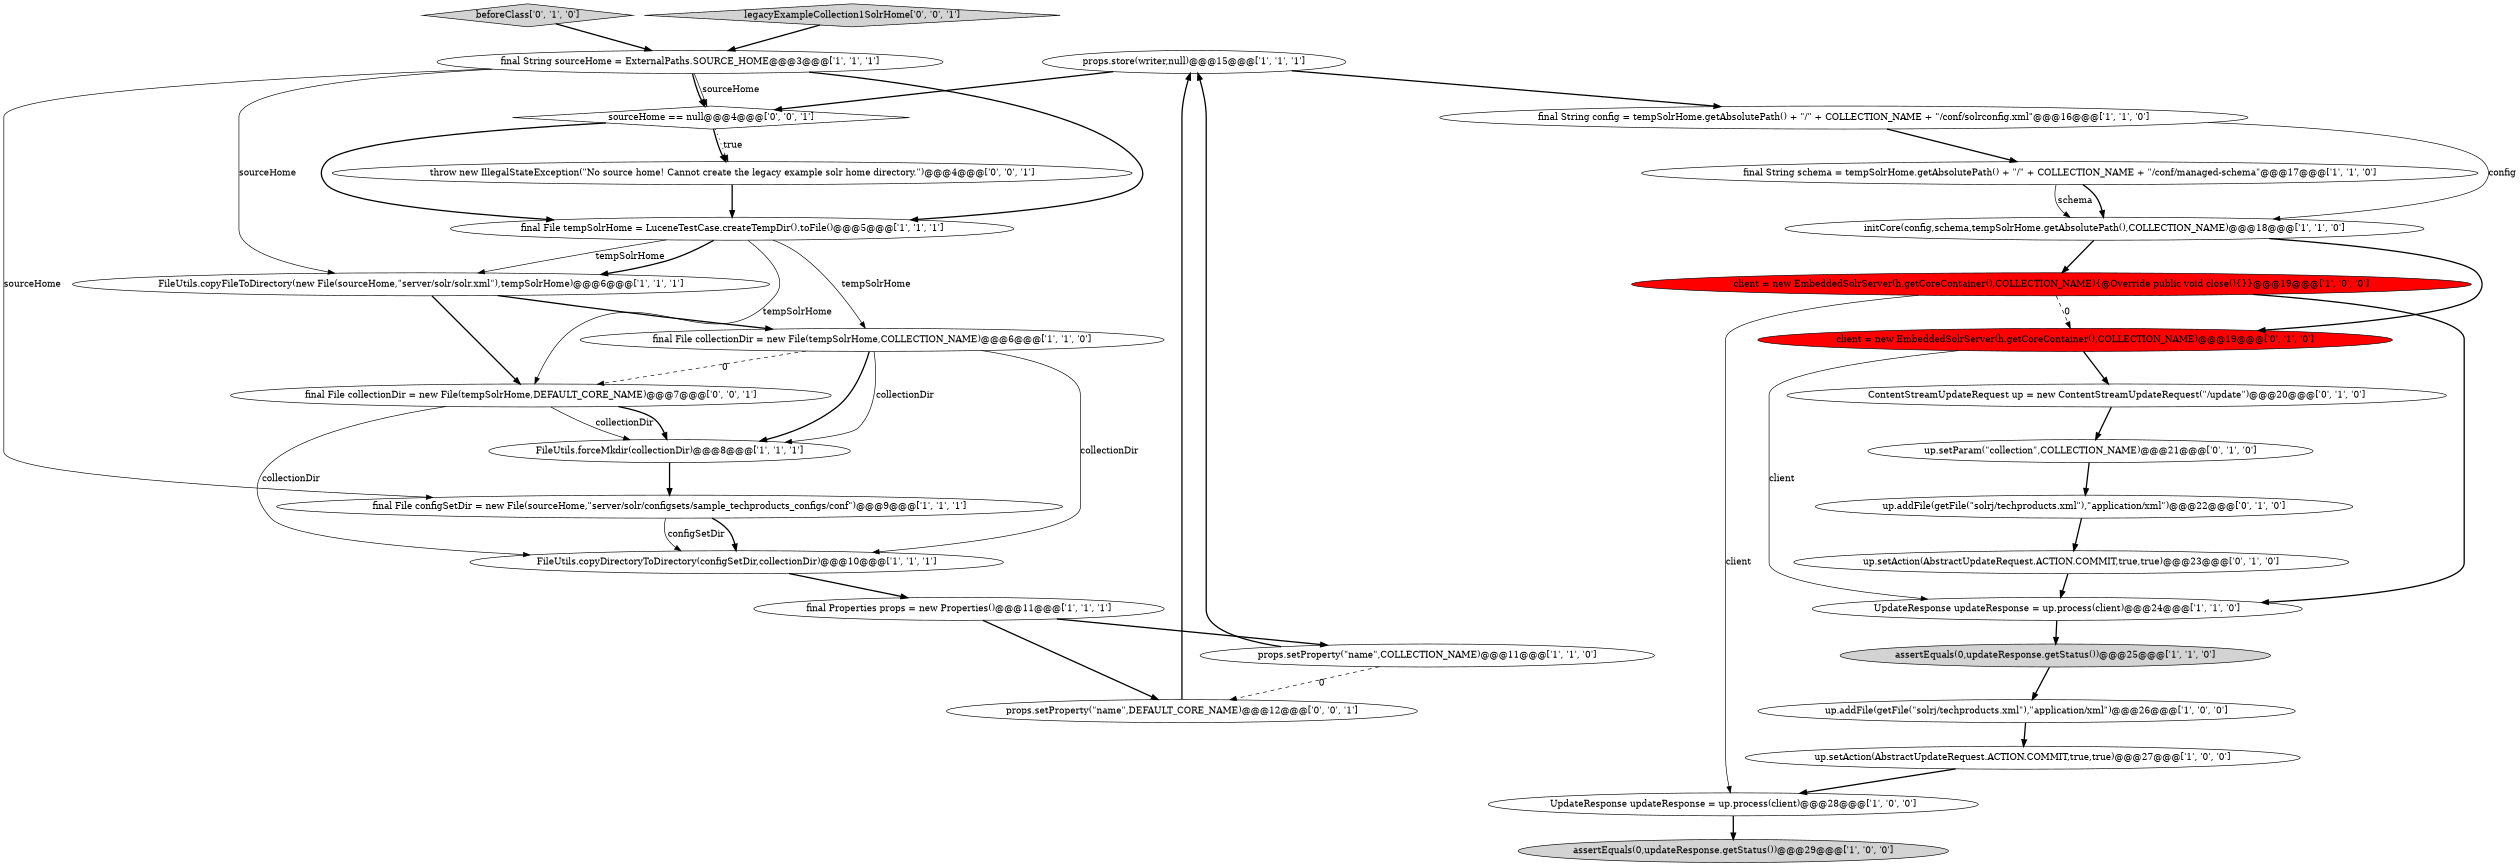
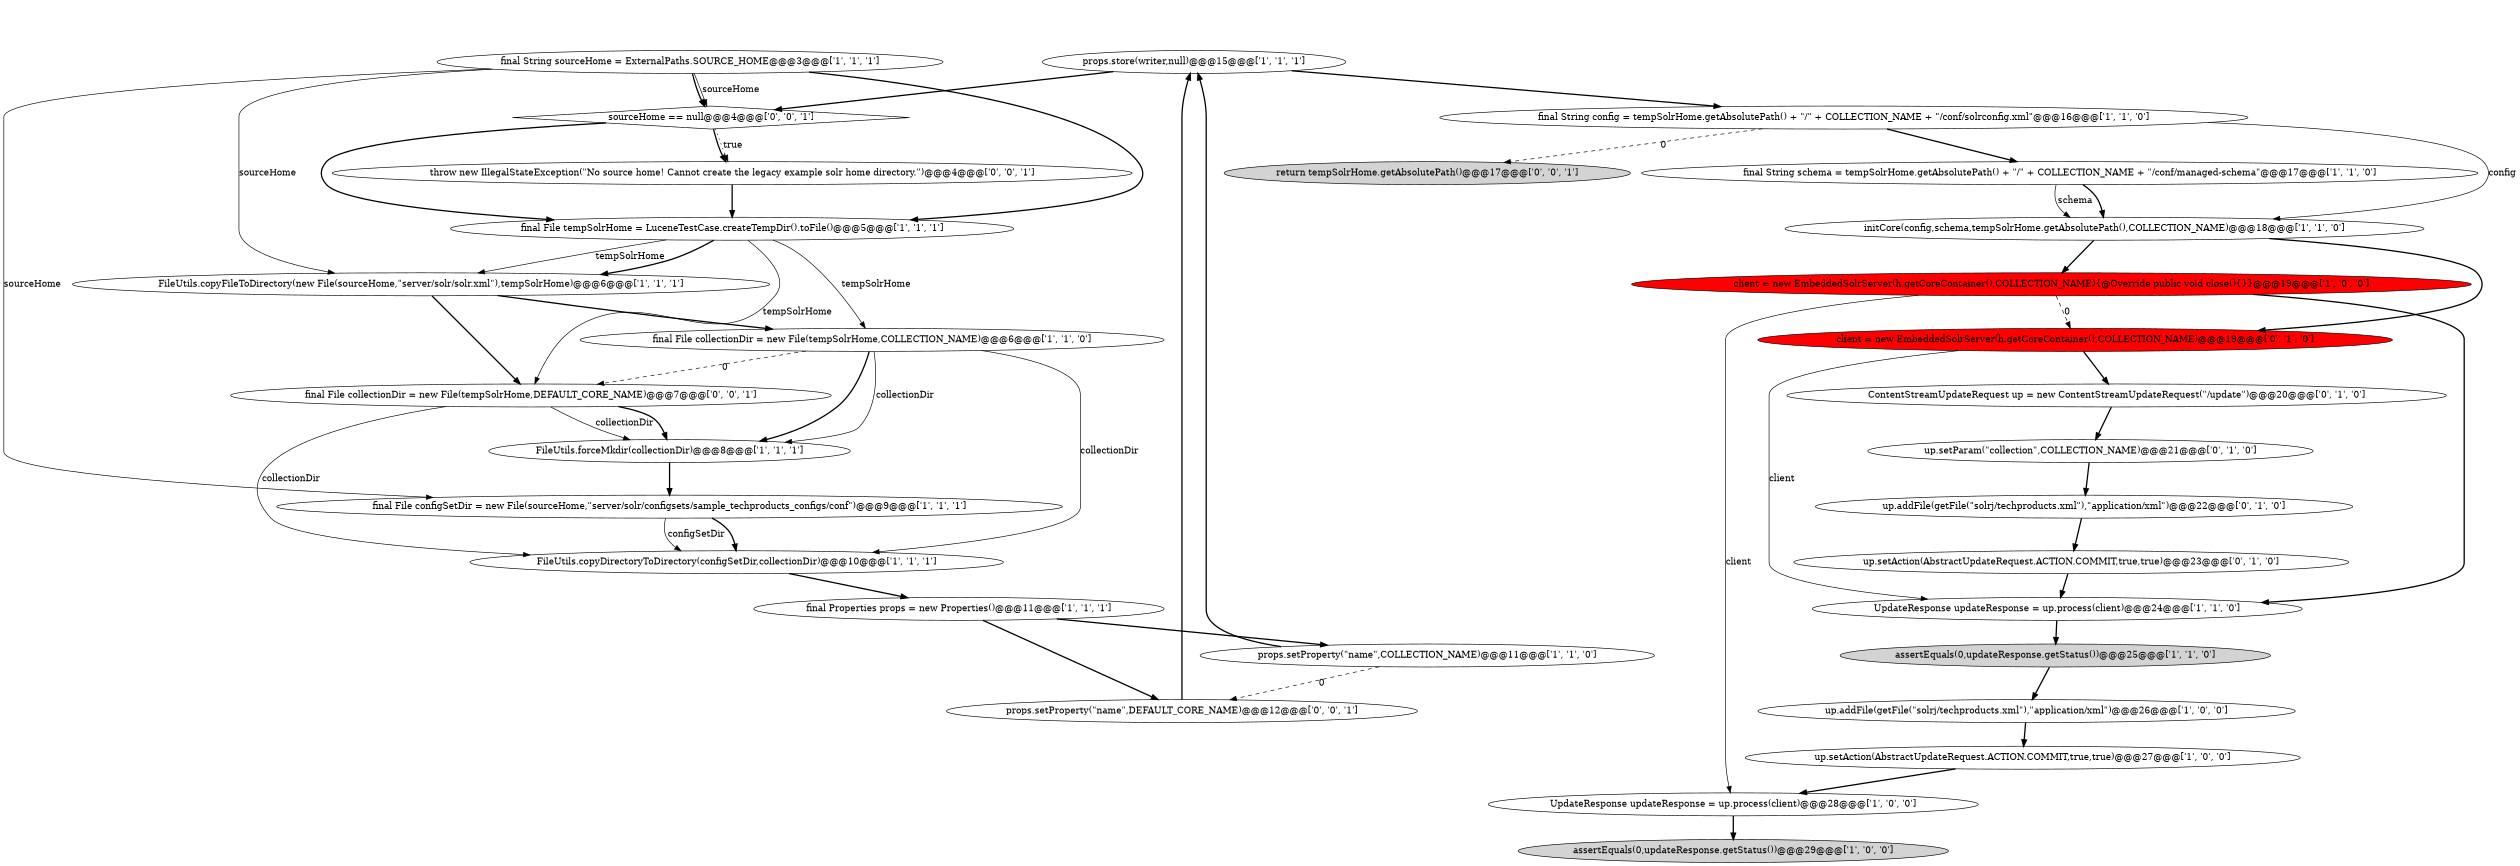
  digraph {
    node [fillcolor=white shape=ellipse style=filled]
    edge [style=bold]
    n1 [fillcolor=lightgray label="assertEquals(0,updateResponse.getStatus())@@@29@@@['1', '0', '0']"]
    n2 [label="final File collectionDir = new File(tempSolrHome,COLLECTION_NAME)@@@6@@@['1', '1', '0']"]
    n3 [label="FileUtils.forceMkdir(collectionDir)@@@8@@@['1', '1', '1']"]
    n4 [label="FileUtils.copyDirectoryToDirectory(configSetDir,collectionDir)@@@10@@@['1', '1', '1']"]
    n5 [label="final File collectionDir = new File(tempSolrHome,DEFAULT_CORE_NAME)@@@7@@@['0', '0', '1']"]
    n6 [label="final File configSetDir = new File(sourceHome,\"server/solr/configsets/sample_techproducts_configs/conf\")@@@9@@@['1', '1', '1']"]
    n7 [label="final Properties props = new Properties()@@@11@@@['1', '1', '1']"]
    n8 [label="final String sourceHome = ExternalPaths.SOURCE_HOME@@@3@@@['1', '1', '1']"]
    n9 [label="final File tempSolrHome = LuceneTestCase.createTempDir().toFile()@@@5@@@['1', '1', '1']"]
    n10 [label="sourceHome == null@@@4@@@['0', '0', '1']" shape=diamond]
    n11 [label="FileUtils.copyFileToDirectory(new File(sourceHome,\"server/solr/solr.xml\"),tempSolrHome)@@@6@@@['1', '1', '1']"]
    n12 [label="final String config = tempSolrHome.getAbsolutePath() + \"/\" + COLLECTION_NAME + \"/conf/solrconfig.xml\"@@@16@@@['1', '1', '0']"]
    n13 [label="final String schema = tempSolrHome.getAbsolutePath() + \"/\" + COLLECTION_NAME + \"/conf/managed-schema\"@@@17@@@['1', '1', '0']"]
    n14 [label="initCore(config,schema,tempSolrHome.getAbsolutePath(),COLLECTION_NAME)@@@18@@@['1', '1', '0']"]
+   n15 [fillcolor=lightgray label="return tempSolrHome.getAbsolutePath()@@@17@@@['0', '0', '1']"]
    n16 [fillcolor=red label="client = new EmbeddedSolrServer(h.getCoreContainer(),COLLECTION_NAME)@@@19@@@['0', '1', '0']"]
    n17 [fillcolor=red label="client = new EmbeddedSolrServer(h.getCoreContainer(),COLLECTION_NAME){@Override public void close(){}}@@@19@@@['1', '0', '0']"]
    n18 [label="props.setProperty(\"name\",DEFAULT_CORE_NAME)@@@12@@@['0', '0', '1']"]
    n19 [label="props.setProperty(\"name\",COLLECTION_NAME)@@@11@@@['1', '1', '0']"]
    n20 [label="props.store(writer,null)@@@15@@@['1', '1', '1']"]
    n21 [label="UpdateResponse updateResponse = up.process(client)@@@28@@@['1', '0', '0']"]
    n22 [label="throw new IllegalStateException(\"No source home! Cannot create the legacy example solr home directory.\")@@@4@@@['0', '0', '1']"]
    n23 [label="up.addFile(getFile(\"solrj/techproducts.xml\"),\"application/xml\")@@@22@@@['0', '1', '0']"]
    n24 [label="up.setAction(AbstractUpdateRequest.ACTION.COMMIT,true,true)@@@23@@@['0', '1', '0']"]
    n25 [label="UpdateResponse updateResponse = up.process(client)@@@24@@@['1', '1', '0']"]
    n26 [fillcolor=lightgray label="assertEquals(0,updateResponse.getStatus())@@@25@@@['1', '1', '0']"]
    n27 [label="up.addFile(getFile(\"solrj/techproducts.xml\"),\"application/xml\")@@@26@@@['1', '0', '0']"]
    n28 [label="up.setAction(AbstractUpdateRequest.ACTION.COMMIT,true,true)@@@27@@@['1', '0', '0']"]
    n29 [label="ContentStreamUpdateRequest up = new ContentStreamUpdateRequest(\"/update\")@@@20@@@['0', '1', '0']"]
    n30 [label="up.setParam(\"collection\",COLLECTION_NAME)@@@21@@@['0', '1', '0']"]
-   n31 [fillcolor=lightgray label="beforeClass['0', '1', '0']" shape=diamond]
-   n32 [fillcolor=lightgray label="legacyExampleCollection1SolrHome['0', '0', '1']" shape=diamond]
    n2 -> n3 [label=collectionDir style=solid]
    n2 -> n3
    n2 -> n4 [label=collectionDir style=solid]
    n2 -> n5 [label=0 style=dashed]
    n3 -> n6
    n4 -> n7
    n5 -> n3 [label=collectionDir style=solid]
    n5 -> n3
    n5 -> n4 [label=collectionDir style=solid]
    n6 -> n4
    n6 -> n4 [label=configSetDir style=solid]
    n7 -> n18
    n7 -> n19
    n8 -> n6 [label=sourceHome style=solid]
    n8 -> n9
    n8 -> n10 [label=sourceHome style=solid]
    n8 -> n10
    n8 -> n11 [label=sourceHome style=solid]
    n9 -> n2 [label=tempSolrHome style=solid]
    n9 -> n5 [label=tempSolrHome style=solid]
    n9 -> n11 [label=tempSolrHome style=solid]
    n9 -> n11
    n10 -> n9
    n10 -> n22 [label=true style=dotted]
    n10 -> n22
    n11 -> n2
    n11 -> n5
    n12 -> n13
    n12 -> n14 [label=config style=solid]
+   n12 -> n15 [label=0 style=dashed]
    n13 -> n14
    n13 -> n14 [label=schema style=solid]
    n14 -> n16
    n14 -> n17
    n16 -> n25 [label=client style=solid]
    n16 -> n29
    n17 -> n16 [label=0 style=dashed]
    n17 -> n21 [label=client style=solid]
    n17 -> n25
    n18 -> n20
    n19 -> n18 [label=0 style=dashed]
    n19 -> n20
    n20 -> n10
    n20 -> n12
    n21 -> n1
    n22 -> n9
    n23 -> n24
    n24 -> n25
    n25 -> n26
    n26 -> n27
    n27 -> n28
    n28 -> n21
    n29 -> n30
    n30 -> n23
-   n31 -> n8
-   n32 -> n8
  }
